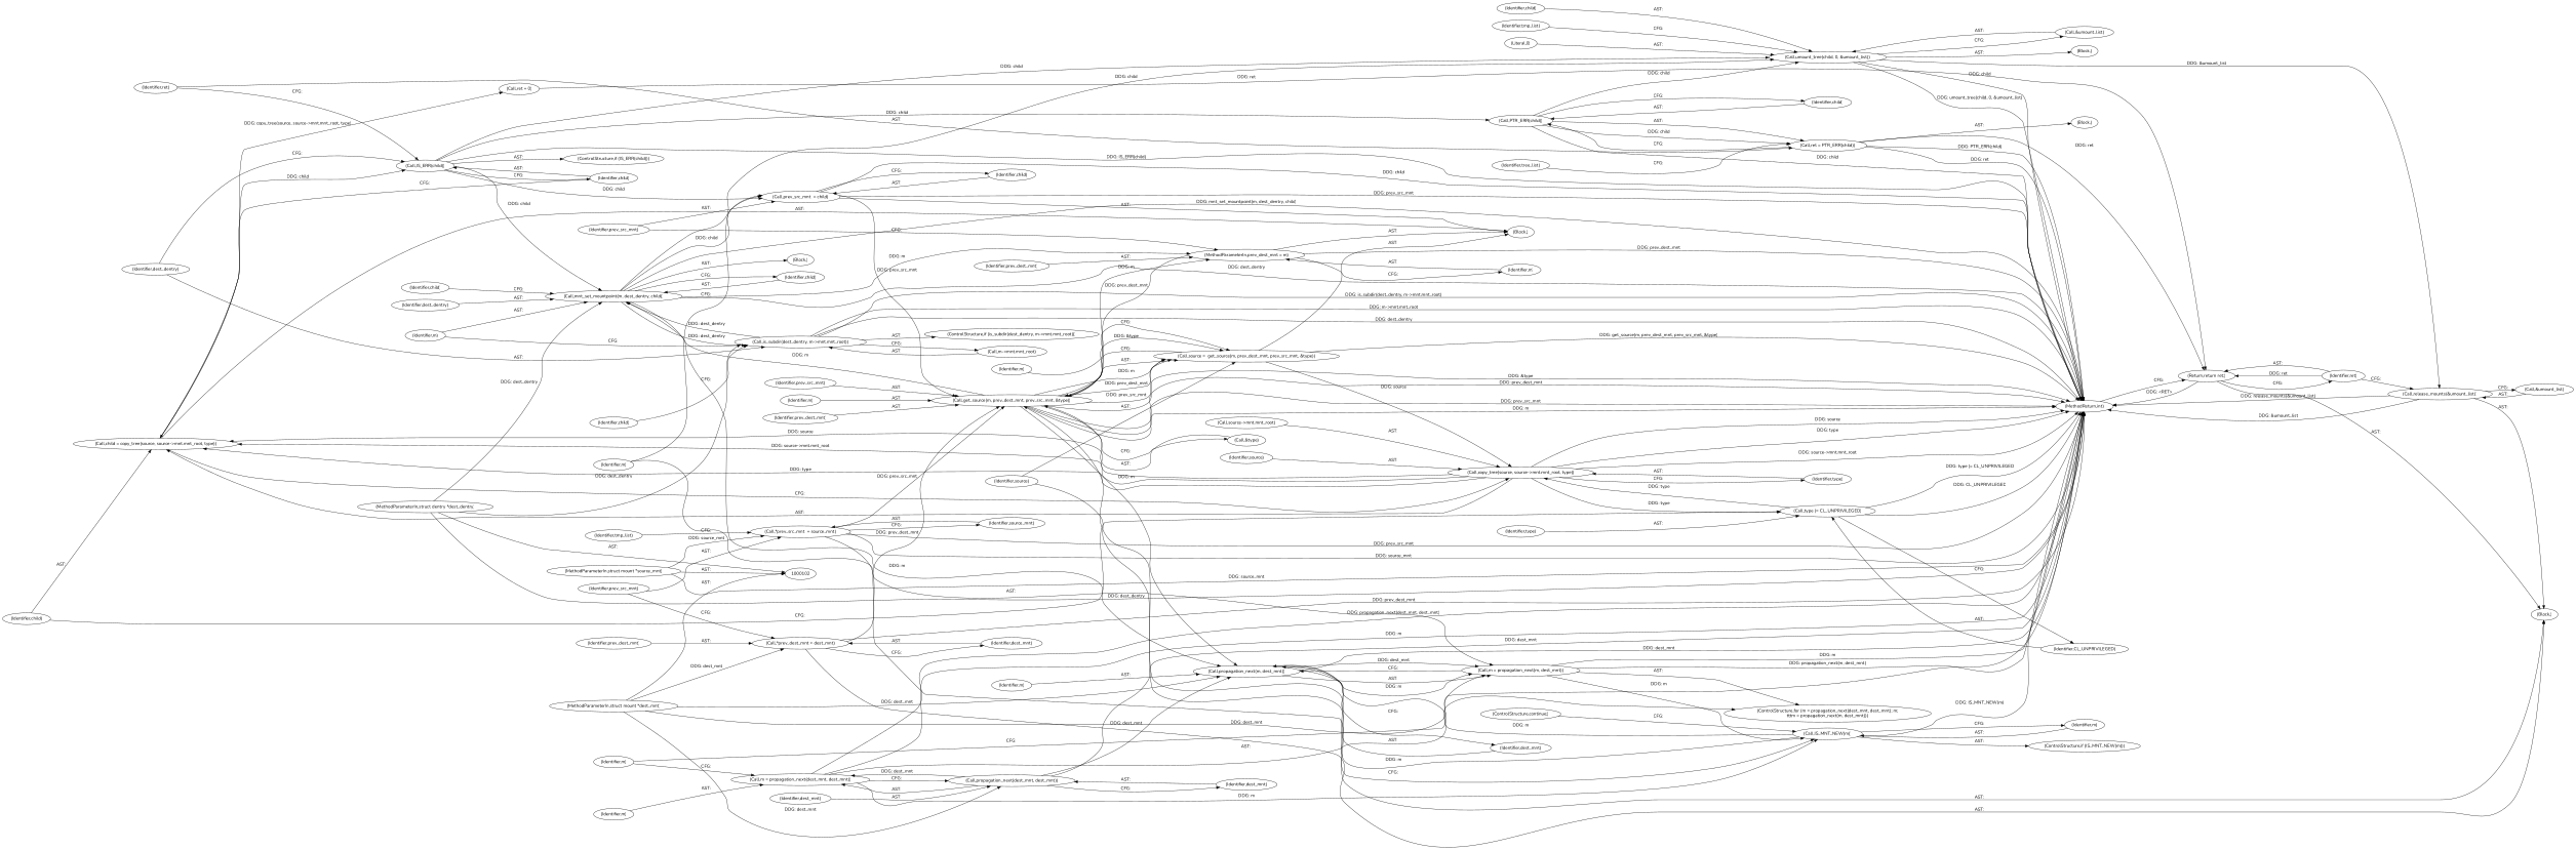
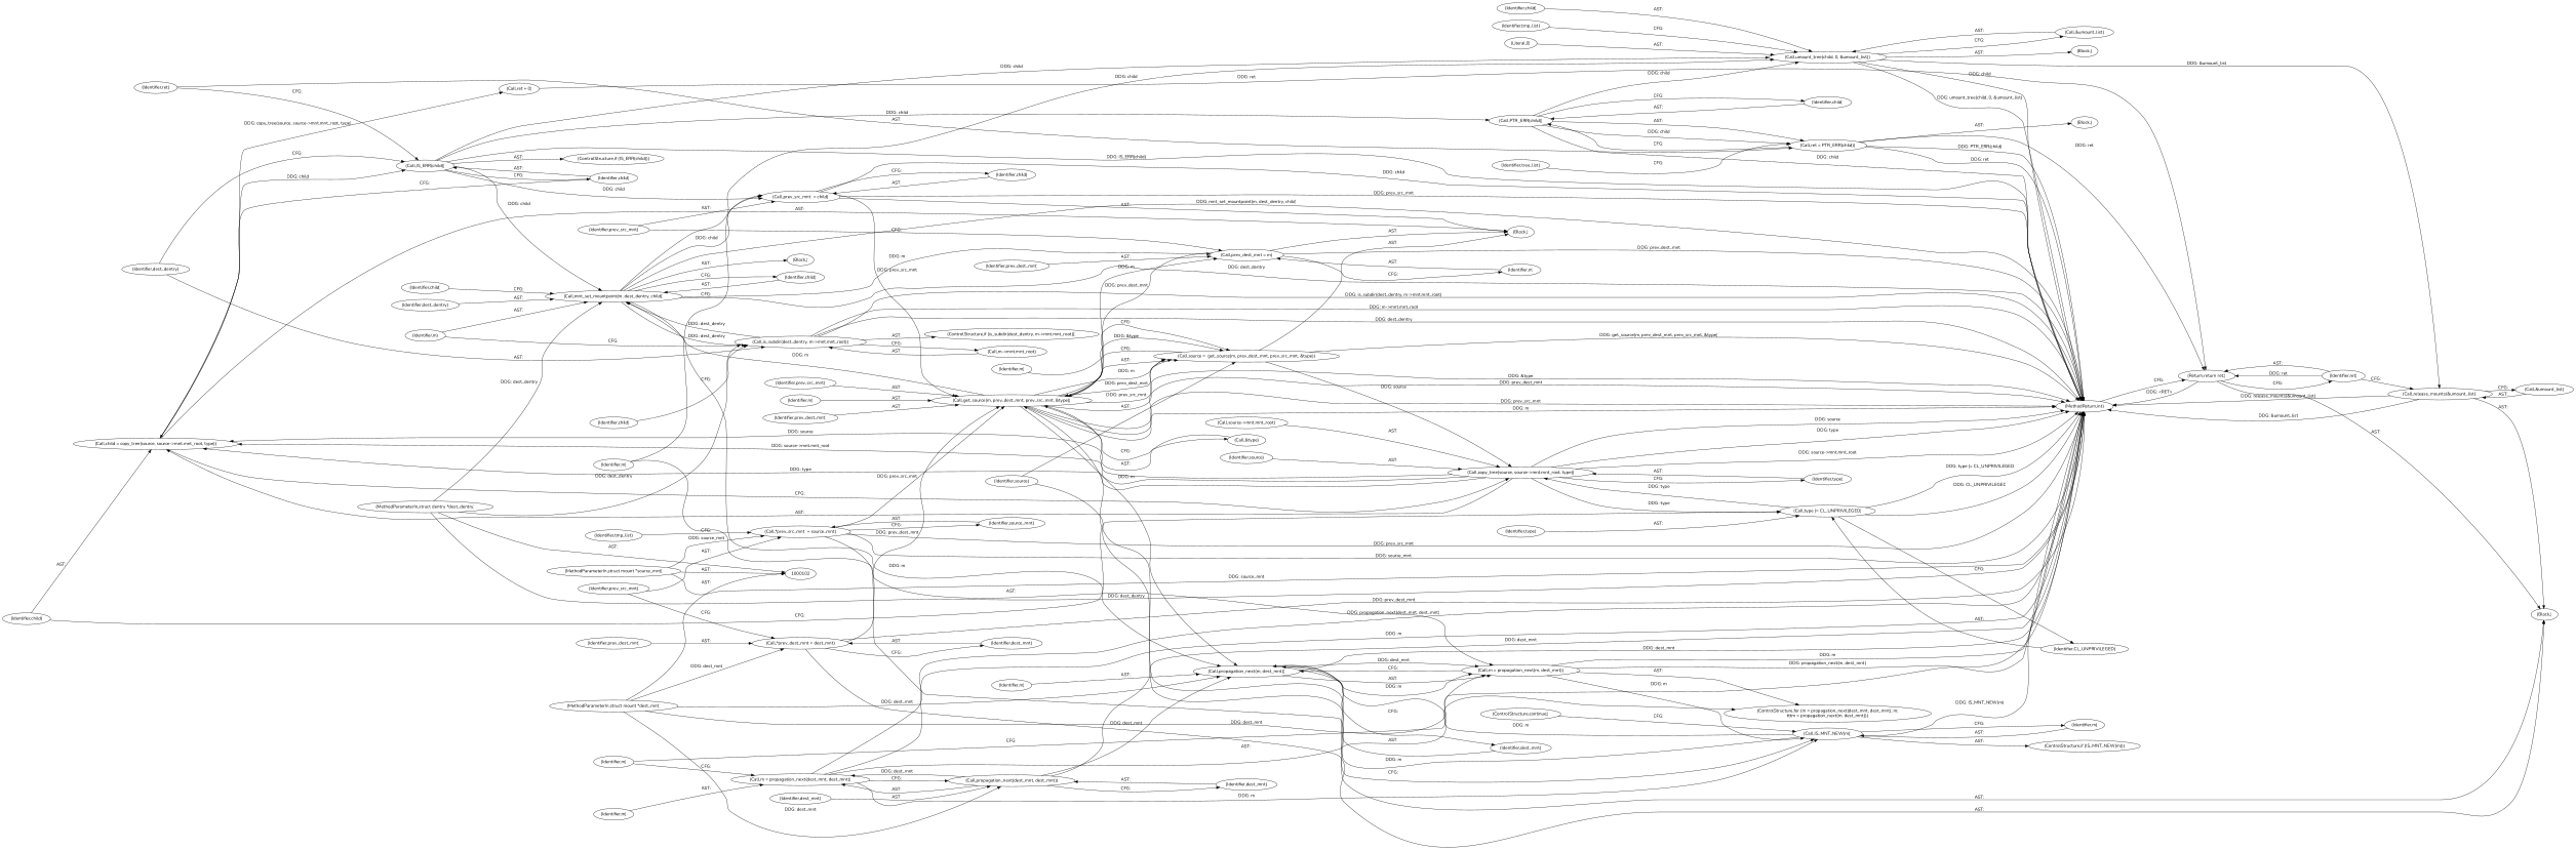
  digraph {
    fontname=Nunito
    rankdir=LR
    node [fontname=Nunito]
    edge [fontname=Nunito]
    n1 [label="(Call,child = copy_tree(source, source->mnt.mnt_root, type))"]
    n2 [label="(Call,copy_tree(source, source->mnt.mnt_root, type))"]
    n3 [label="(Call,IS_ERR(child))"]
    n4 [label="(Block,)"]
    n5 [label="(Call,ret = 0)"]
    n6 [label="(MethodReturn,int)"]
    n7 [label="(Call,type |= CL_UNPRIVILEGED)"]
    n8 [label="(Identifier,type)"]
    n9 [label="(Call,mnt_set_mountpoint(m, dest_dentry, child))"]
    n10 [label="(Call,prev_src_mnt  = child)"]
    n11 [label="(Call,umount_tree(child, 0, &umount_list))"]
    n12 [label="(Call,PTR_ERR(child))"]
    n13 [label="(Identifier,child)"]
    n14 [label="(ControlStructure,if (IS_ERR(child)))"]
    n15 [label="(Return,return ret;)"]
    n16 [label="(Identifier,CL_UNPRIVILEGED)"]
    n17 [label="(Call,source =  get_source(m, prev_dest_mnt, prev_src_mnt, &type))"]
    n18 [label="(Call,get_source(m, prev_dest_mnt, prev_src_mnt, &type))"]
    n19 [label="(Call,propagation_next(m, dest_mnt))"]
-   n20 [label="(MethodParameterIn,prev_dest_mnt = m)"]
+   n20 [label="(Call,prev_dest_mnt = m)"]
    n21 [label="(Call,&type)"]
    n22 [label="(Call,m = propagation_next(m, dest_mnt))"]
    n23 [label="(Identifier,dest_mnt)"]
    n24 [label="(Call,is_subdir(dest_dentry, m->mnt.mnt_root))"]
    n25 [label="(Block,)"]
    n26 [label="(Identifier,child)"]
    n27 [label="(Identifier,m)"]
    n28 [label="(Call,IS_MNT_NEW(m))"]
    n29 [label="(ControlStructure,if (IS_MNT_NEW(m)))"]
    n30 [label="(Identifier,m)"]
    n31 [label="(ControlStructure,for (m = propagation_next(dest_mnt, dest_mnt); m;\n\t\t\tm = propagation_next(m, dest_mnt)))"]
    n32 [label="(Call,m->mnt.mnt_root)"]
    n33 [label="(ControlStructure,if (is_subdir(dest_dentry, m->mnt.mnt_root)))"]
    n34 [label="(Identifier,child)"]
    n35 [label="(Call,release_mounts(&umount_list))"]
    n36 [label="(Call,&umount_list)"]
    n37 [label="(Block,)"]
    n38 [label="(MethodParameterIn,struct dentry *dest_dentry)"]
    1000102
    n40 [label="(Call,ret = PTR_ERR(child))"]
    n41 [label="(Identifier,child)"]
    n42 [label="(Call,propagation_next(dest_mnt, dest_mnt))"]
    n43 [label="(Call,m = propagation_next(dest_mnt, dest_mnt))"]
    n44 [label="(Identifier,dest_mnt)"]
    n45 [label="(MethodParameterIn,struct mount *dest_mnt)"]
    n46 [label="(Call,*prev_dest_mnt = dest_mnt)"]
    n47 [label="(Identifier,dest_mnt)"]
    n48 [label="(Block,)"]
    n49 [label="(Call,*prev_src_mnt  = source_mnt)"]
    n50 [label="(Identifier,source_mnt)"]
    n51 [label="(MethodParameterIn,struct mount *source_mnt)"]
    n52 [label="(Block,)"]
    n53 [label="(Identifier,ret)"]
    n54 [label="(Call,&umount_list)"]
    n55 [label="(Identifier,dest_mnt)"]
    n56 [label="(Identifier,type)"]
    n57 [label="(Identifier,m)"]
    n58 [label="(Identifier,ret)"]
    n59 [label="(Identifier,dest_dentry)"]
    n60 [label="(Identifier,m)"]
    n61 [label="(Literal,0)"]
    n62 [label="(Identifier,child)"]
    n63 [label="(Identifier,prev_src_mnt)"]
    n64 [label="(Identifier,child)"]
    n65 [label="(Identifier,m)"]
    n66 [label="(Identifier,prev_dest_mnt)"]
    n67 [label="(Identifier,source)"]
    n68 [label="(Identifier,prev_dest_mnt)"]
    n69 [label="(Identifier,m)"]
    n70 [label="(Identifier,m)"]
    n71 [label="(Identifier,prev_src_mnt)"]
    n72 [label="(Identifier,m)"]
    n73 [label="(Identifier,source)"]
    n74 [label="(Identifier,child)"]
    n75 [label="(Call,source->mnt.mnt_root)"]
    n76 [label="(Identifier,prev_dest_mnt)"]
    n77 [label="(Identifier,tmp_list)"]
    n78 [label="(ControlStructure,continue;)"]
    n79 [label="(Identifier,prev_src_mnt)"]
    n80 [label="(Identifier,tmp_list)"]
    n81 [label="(Identifier,m)"]
    n82 [label="(Identifier,dest_dentry)"]
    n83 [label="(Identifier,child)"]
    n84 [label="(Identifier,tree_list)"]
    n1 -> n2 [label="CFG: "]
    n1 -> n3 [label="DDG: child"]
    n1 -> n4 [label="AST: "]
    n1 -> n5 [label="DDG: copy_tree(source, source->mnt.mnt_root, type)"]
    n2 -> n1 [label="AST: "]
    n2 -> n1 [label="DDG: source"]
    n2 -> n1 [label="DDG: source->mnt.mnt_root"]
    n2 -> n1 [label="DDG: type"]
    n2 -> n6 [label="DDG: source->mnt.mnt_root"]
    n2 -> n6 [label="DDG: source"]
    n2 -> n6 [label="DDG: type"]
    n2 -> n7 [label="DDG: type"]
    n2 -> n8 [label="CFG: "]
    n3 -> n6 [label="DDG: IS_ERR(child)"]
    n3 -> n9 [label="DDG: child"]
    n3 -> n10 [label="DDG: child"]
    n3 -> n11 [label="DDG: child"]
    n3 -> n12 [label="DDG: child"]
    n3 -> n13 [label="CFG: "]
    n3 -> n14 [label="AST: "]
    n5 -> n15 [label="DDG: ret"]
    n6 -> n15 [label="CFG: "]
    n7 -> n2 [label="DDG: type"]
    n7 -> n6 [label="DDG: CL_UNPRIVILEGED"]
    n7 -> n6 [label="DDG: type |= CL_UNPRIVILEGED"]
    n7 -> n16 [label="CFG: "]
    n8 -> n2 [label="AST: "]
    n9 -> n6 [label="DDG: mnt_set_mountpoint(m, dest_dentry, child)"]
    n9 -> n6 [label="DDG: dest_dentry"]
    n9 -> n10 [label="DDG: child"]
    n9 -> n11 [label="DDG: child"]
    n9 -> n19 [label="DDG: m"]
    n9 -> n20 [label="DDG: m"]
    n9 -> n24 [label="DDG: dest_dentry"]
    n9 -> n25 [label="AST: "]
    n9 -> n26 [label="CFG: "]
    n10 -> n4 [label="AST: "]
    n10 -> n6 [label="DDG: child"]
    n10 -> n6 [label="DDG: prev_src_mnt"]
    n10 -> n18 [label="DDG: prev_src_mnt"]
    n10 -> n34 [label="CFG: "]
    n11 -> n6 [label="DDG: umount_tree(child, 0, &umount_list)"]
    n11 -> n6 [label="DDG: child"]
    n11 -> n35 [label="DDG: &umount_list"]
    n11 -> n36 [label="CFG: "]
    n11 -> n37 [label="AST: "]
    n12 -> n6 [label="DDG: child"]
    n12 -> n11 [label="DDG: child"]
    n12 -> n40 [label="AST: "]
    n12 -> n40 [label="DDG: child"]
    n12 -> n41 [label="CFG: "]
    n13 -> n1 [label="CFG: "]
    n13 -> n3 [label="AST: "]
    n15 -> n6 [label="DDG: <RET>"]
    n15 -> n48 [label="AST: "]
    n15 -> n53 [label="CFG: "]
    n16 -> n7 [label="AST: "]
    n17 -> n2 [label="DDG: source"]
    n17 -> n4 [label="AST: "]
    n17 -> n6 [label="DDG: get_source(m, prev_dest_mnt, prev_src_mnt, &type)"]
    n17 -> n18 [label="CFG: "]
    n18 -> n6 [label="DDG: prev_dest_mnt"]
    n18 -> n6 [label="DDG: prev_src_mnt"]
    n18 -> n6 [label="DDG: m"]
    n18 -> n6 [label="DDG: &type"]
    n18 -> n9 [label="DDG: m"]
    n18 -> n17 [label="AST: "]
    n18 -> n17 [label="DDG: m"]
    n18 -> n17 [label="DDG: prev_dest_mnt"]
    n18 -> n17 [label="DDG: prev_src_mnt"]
    n18 -> n17 [label="DDG: &type"]
    n18 -> n19 [label="DDG: m"]
    n18 -> n20 [label="DDG: m"]
    n18 -> n21 [label="CFG: "]
    n19 -> n6 [label="DDG: dest_mnt"]
    n19 -> n22 [label="AST: "]
    n19 -> n22 [label="DDG: m"]
    n19 -> n22 [label="DDG: dest_mnt"]
    n19 -> n23 [label="CFG: "]
    n20 -> n4 [label="AST: "]
    n20 -> n6 [label="DDG: prev_dest_mnt"]
    n20 -> n18 [label="DDG: prev_dest_mnt"]
    n20 -> n27 [label="CFG: "]
    n21 -> n18 [label="AST: "]
    n22 -> n6 [label="DDG: m"]
    n22 -> n6 [label="DDG: propagation_next(m, dest_mnt)"]
    n22 -> n19 [label="CFG: "]
    n22 -> n28 [label="DDG: m"]
    n22 -> n31 [label="AST: "]
    n23 -> n19 [label="AST: "]
    n24 -> n6 [label="DDG: is_subdir(dest_dentry, m->mnt.mnt_root)"]
    n24 -> n6 [label="DDG: m->mnt.mnt_root"]
    n24 -> n6 [label="DDG: dest_dentry"]
    n24 -> n9 [label="DDG: dest_dentry"]
    n24 -> n32 [label="CFG: "]
    n24 -> n33 [label="AST: "]
    n26 -> n9 [label="AST: "]
    n27 -> n20 [label="AST: "]
    n28 -> n6 [label="DDG: IS_MNT_NEW(m)"]
    n28 -> n18 [label="DDG: m"]
    n28 -> n19 [label="DDG: m"]
    n28 -> n29 [label="AST: "]
    n28 -> n30 [label="CFG: "]
    n30 -> n28 [label="AST: "]
    n32 -> n24 [label="AST: "]
    n34 -> n10 [label="AST: "]
    n35 -> n6 [label="DDG: &umount_list"]
    n35 -> n6 [label="DDG: release_mounts(&umount_list)"]
    n35 -> n48 [label="AST: "]
    n35 -> n54 [label="CFG: "]
    n36 -> n11 [label="AST: "]
    n38 -> n6 [label="DDG: dest_dentry"]
    n38 -> n9 [label="DDG: dest_dentry"]
    n38 -> n24 [label="DDG: dest_dentry"]
    n38 -> 1000102 [label="AST: "]
    n40 -> n6 [label="DDG: PTR_ERR(child)"]
    n40 -> n6 [label="DDG: ret"]
    n40 -> n12 [label="CFG: "]
    n40 -> n15 [label="DDG: ret"]
    n40 -> n52 [label="AST: "]
    n41 -> n12 [label="AST: "]
    n42 -> n6 [label="DDG: dest_mnt"]
    n42 -> n19 [label="DDG: dest_mnt"]
    n42 -> n43 [label="AST: "]
    n42 -> n43 [label="DDG: dest_mnt"]
    n42 -> n44 [label="CFG: "]
    n43 -> n6 [label="DDG: propagation_next(dest_mnt, dest_mnt)"]
    n43 -> n6 [label="DDG: m"]
    n43 -> n28 [label="DDG: m"]
    n43 -> n31 [label="AST: "]
    n43 -> n42 [label="CFG: "]
    n44 -> n42 [label="AST: "]
    n45 -> n6 [label="DDG: dest_mnt"]
    n45 -> n19 [label="DDG: dest_mnt"]
    n45 -> 1000102 [label="AST: "]
    n45 -> n42 [label="DDG: dest_mnt"]
    n45 -> n46 [label="DDG: dest_mnt"]
    n46 -> n6 [label="DDG: prev_dest_mnt"]
    n46 -> n18 [label="DDG: prev_dest_mnt"]
    n46 -> n47 [label="CFG: "]
    n46 -> n48 [label="AST: "]
    n47 -> n46 [label="AST: "]
    n49 -> n6 [label="DDG: prev_src_mnt"]
    n49 -> n6 [label="DDG: source_mnt"]
    n49 -> n18 [label="DDG: prev_src_mnt"]
    n49 -> n48 [label="AST: "]
    n49 -> n50 [label="CFG: "]
    n50 -> n49 [label="AST: "]
    n51 -> n6 [label="DDG: source_mnt"]
    n51 -> 1000102 [label="AST: "]
    n51 -> n49 [label="DDG: source_mnt"]
    n53 -> n15 [label="AST: "]
    n53 -> n15 [label="DDG: ret"]
    n53 -> n35 [label="CFG: "]
    n54 -> n35 [label="AST: "]
    n55 -> n42 [label="AST: "]
    n56 -> n7 [label="AST: "]
    n57 -> n22 [label="CFG: "]
    n57 -> n43 [label="CFG: "]
    n58 -> n3 [label="CFG: "]
    n58 -> n40 [label="AST: "]
    n59 -> n9 [label="AST: "]
    n60 -> n9 [label="AST: "]
    n60 -> n24 [label="CFG: "]
    n61 -> n11 [label="AST: "]
    n62 -> n11 [label="AST: "]
    n63 -> n18 [label="AST: "]
    n64 -> n24 [label="CFG: "]
    n65 -> n18 [label="AST: "]
    n66 -> n20 [label="AST: "]
    n67 -> n2 [label="AST: "]
    n68 -> n18 [label="AST: "]
    n69 -> n17 [label="CFG: "]
    n70 -> n43 [label="AST: "]
    n71 -> n10 [label="AST: "]
    n71 -> n20 [label="CFG: "]
    n72 -> n19 [label="AST: "]
    n73 -> n17 [label="AST: "]
    n73 -> n28 [label="CFG: "]
    n74 -> n1 [label="AST: "]
    n74 -> n7 [label="CFG: "]
    n75 -> n2 [label="AST: "]
    n76 -> n46 [label="AST: "]
    n77 -> n49 [label="CFG: "]
    n78 -> n28 [label="CFG: "]
    n79 -> n46 [label="CFG: "]
    n79 -> n49 [label="AST: "]
    n80 -> n11 [label="CFG: "]
    n81 -> n10 [label="CFG: "]
    n81 -> n22 [label="AST: "]
    n82 -> n3 [label="CFG: "]
    n82 -> n24 [label="AST: "]
    n83 -> n9 [label="CFG: "]
    n84 -> n40 [label="CFG: "]
  }
